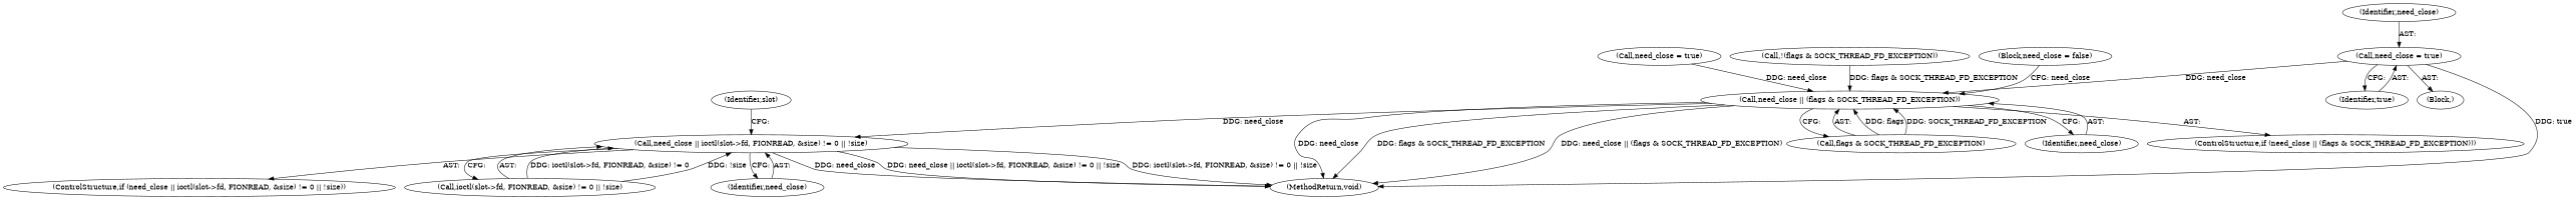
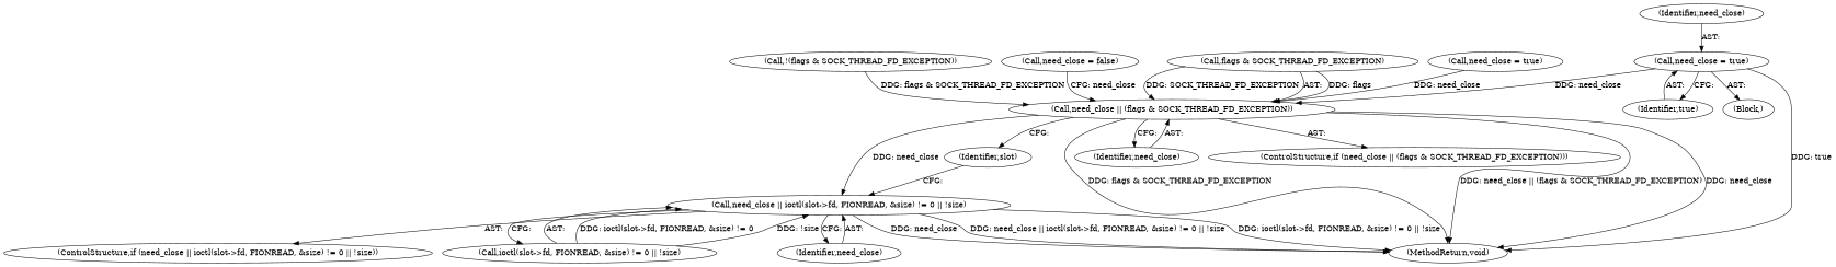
  digraph {
    n1 [label="(Call,need_close = true)"]
    n2 [label="(Call,need_close || (flags & SOCK_THREAD_FD_EXCEPTION))"]
    n3 [label="(Identifier,true)"]
    n4 [label="(Block,)"]
    n5 [label="(MethodReturn,void)"]
    n6 [label="(Call,need_close || ioctl(slot->fd, FIONREAD, &size) != 0 || !size)"]
    n7 [label="(Call,flags & SOCK_THREAD_FD_EXCEPTION)"]
    n8 [label="(Identifier,need_close)"]
    n9 [label="(ControlStructure,if (need_close || (flags & SOCK_THREAD_FD_EXCEPTION)))"]
    n10 [label="(ControlStructure,if (need_close || ioctl(slot->fd, FIONREAD, &size) != 0 || !size))"]
    n11 [label="(Call,ioctl(slot->fd, FIONREAD, &size) != 0 || !size)"]
    n12 [label="(Identifier,need_close)"]
    n13 [label="(Identifier,need_close)"]
    n14 [label="(Call,need_close = true)"]
    n15 [label="(Call,!(flags & SOCK_THREAD_FD_EXCEPTION))"]
-   n16 [label="(Block,need_close = false)"]
+   n16 [label="(Call,need_close = false)"]
    n17 [label="(Identifier,slot)"]
    n1 -> n2 [label="DDG: need_close"]
    n1 -> n3 [label="CFG: "]
    n1 -> n4 [label="AST: "]
    n1 -> n5 [label="DDG: true"]
    n2 -> n5 [label="DDG: need_close"]
    n2 -> n5 [label="DDG: flags & SOCK_THREAD_FD_EXCEPTION"]
    n2 -> n5 [label="DDG: need_close || (flags & SOCK_THREAD_FD_EXCEPTION)"]
    n2 -> n6 [label="DDG: need_close"]
-   n2 -> n7 [label="CFG: "]
+   n2 -> n17 [label="CFG: "]
    n2 -> n8 [label="CFG: "]
    n2 -> n9 [label="AST: "]
    n3 -> n1 [label="AST: "]
    n6 -> n5 [label="DDG: need_close"]
    n6 -> n5 [label="DDG: need_close || ioctl(slot->fd, FIONREAD, &size) != 0 || !size"]
    n6 -> n5 [label="DDG: ioctl(slot->fd, FIONREAD, &size) != 0 || !size"]
    n6 -> n10 [label="AST: "]
    n6 -> n11 [label="CFG: "]
    n6 -> n12 [label="CFG: "]
    n7 -> n2 [label="AST: "]
    n7 -> n2 [label="DDG: flags"]
    n7 -> n2 [label="DDG: SOCK_THREAD_FD_EXCEPTION"]
    n8 -> n2 [label="AST: "]
    n11 -> n6 [label="AST: "]
    n11 -> n6 [label="DDG: ioctl(slot->fd, FIONREAD, &size) != 0"]
    n11 -> n6 [label="DDG: !size"]
    n12 -> n6 [label="AST: "]
    n13 -> n1 [label="AST: "]
    n14 -> n2 [label="DDG: need_close"]
    n15 -> n2 [label="DDG: flags & SOCK_THREAD_FD_EXCEPTION"]
    n16 -> n2 [label="CFG: need_close"]
    n17 -> n6 [label="CFG: "]
  }
